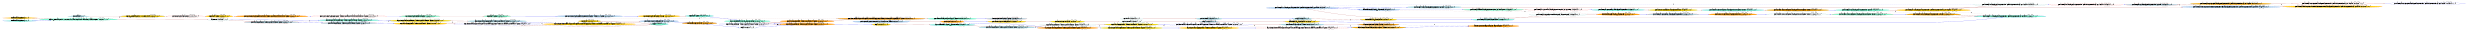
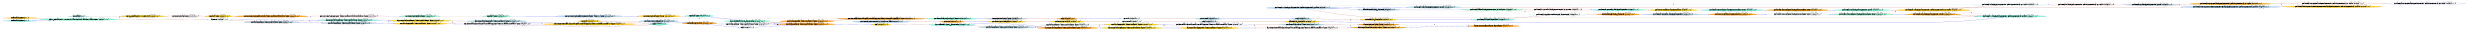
  digraph {
    rankdir=LR
    node [color=red fillcolor=lightblue shape=ellipse style=filled]
    edge [color=brown style=bold]
    n1 [fillcolor=white label="Assert.assertEquals(0L,taskConfig.getStartSequenceNumbers().getPartitionSequenceNumberMap().get(2).longValue())@@@45@@@['1', '1', '0']"]
    n2 [label="Assert.assertEquals(topic,taskConfig.getEndSequenceNumbers().getStream())@@@46@@@['1', '1', '0']"]
    n3 [color=blue label="Assert.assertEquals(KinesisSequenceNumber.NO_END_SEQUENCE_NUMBER,taskConfig.getEndSequenceNumbers().getPartitionSequenceNumberMap().get(shardId1))@@@36@@@['0', '0', '1']"]
    n4 [color=teal fillcolor=orange label="Assert.assertEquals(Long.MAX_VALUE,taskConfig.getEndSequenceNumbers().getPartitionSequenceNumberMap().get(0).longValue())@@@47@@@['1', '1', '0']"]
    n5 [label="expect(taskMaster.getTaskQueue()).andReturn(Optional.of(taskQueue)).anyTimes()@@@5@@@['1', '0', '0']"]
    n6 [label="expect(taskMaster.getTaskRunner()).andReturn(Optional.of(taskRunner)).anyTimes()@@@6@@@['1', '0', '0']"]
    n7 [color=blue fillcolor=aquamarine label="EasyMock.expect(taskMaster.getTaskQueue()).andReturn(Optional.of(taskQueue)).anyTimes()@@@5@@@['0', '1', '0']"]
    n8 [color=teal fillcolor=gold label="EasyMock.expect(taskMaster.getTaskRunner()).andReturn(Optional.of(taskRunner)).anyTimes()@@@6@@@['0', '1', '0']"]
    n9 [fillcolor=gold label="expect(taskStorage.getActiveTasks()).andReturn(ImmutableList.of()).anyTimes()@@@7@@@['1', '0', '0']"]
    n10 [color=teal fillcolor=aquamarine label="supervisor = getTestableSupervisor(1,1,true,\"PT1H\",null,null,false,StringUtils.format(\"badhostname:%d\",kafkaServer.getPort()))@@@3@@@['1', '1', '0']"]
    n11 [color=teal fillcolor=white label="addSomeEvents(1)@@@4@@@['1', '1', '0']"]
    n12 [color=blue fillcolor=gold label="supervisor = getTestableSupervisor(1,1,true,\"PT1H\",null,null)@@@3@@@['0', '0', '1']"]
    n13 [fillcolor=white label="supervisorRecordSupplier.assign(anyObject())@@@4@@@['0', '0', '1']"]
    n14 [color=blue fillcolor=orange label="expect(indexerMetadataStorageCoordinator.getDataSourceMetadata(DATASOURCE)).andReturn(new KinesisDataSourceMetadata(null)).anyTimes()@@@17@@@['0', '0', '1']"]
    n15 [color=teal fillcolor=aquamarine label="expect(taskQueue.add(EasyMock.capture(captured))).andReturn(true)@@@18@@@['0', '0', '1']"]
    n16 [label="taskRunner.registerListener(anyObject(),anyObject())@@@19@@@['0', '0', '1']"]
    n17 [color=teal fillcolor=gold label="Assert.assertTrue(\"isUseTransaction\",taskConfig.isUseTransaction())@@@39@@@['1', '1', '0']"]
    n18 [color=blue fillcolor=aquamarine label="Assert.assertFalse(\"minimumMessageTime\",taskConfig.getMinimumMessageTime().isPresent())@@@40@@@['1', '1', '0']"]
    n19 [color=teal fillcolor=orange label="Assert.assertFalse(\"maximumMessageTime\",taskConfig.getMaximumMessageTime().isPresent())@@@41@@@['1', '1', '0']"]
    n20 [color=blue label="Assert.assertTrue(supervisor.isLifecycleStarted())@@@11@@@['1', '1', '0']"]
    n21 [color=blue fillcolor=orange label="Assert.assertFalse(supervisor.isStarted())@@@12@@@['1', '1', '0']"]
    n22 [color=teal fillcolor=white label="verifyAll()@@@13@@@['1', '1', '0']"]
    n23 [color=blue label="KafkaIndexTaskIOConfig taskConfig = task.getIOConfig()@@@35@@@['1', '1', '0']"]
    n24 [fillcolor=aquamarine label="Assert.assertEquals(kafkaHost,taskConfig.getConsumerProperties().get(\"bootstrap.servers\"))@@@36@@@['1', '1', '0']"]
    n25 [fillcolor=orange label="KinesisIndexTaskIOConfig taskConfig = task.getIOConfig()@@@27@@@['0', '0', '1']"]
    n26 [fillcolor=white label="Assert.assertEquals(\"myCustomValue\",taskConfig.getConsumerProperties().get(\"myCustomKey\"))@@@37@@@['1', '1', '0']"]
    n27 [label="Assert.assertEquals(\"sequenceName-0\",taskConfig.getBaseSequenceName())@@@28@@@['0', '0', '1']"]
    n28 [color=teal label="testNoInitialState['0', '0', '1']" shape=diamond]
    n29 [color=blue fillcolor=white label="expect(taskMaster.getTaskRunner()).andReturn(Optional.of(taskRunner)).anyTimes()@@@15@@@['1', '1', '1']"]
    n30 [fillcolor=orange label="expect(taskMaster.getTaskQueue()).andReturn(Optional.of(taskQueue)).anyTimes()@@@14@@@['1', '1', '1']"]
    n31 [fillcolor=orange label="expect(taskStorage.getActiveTasks()).andReturn(ImmutableList.of()).anyTimes()@@@16@@@['0', '0', '1']"]
    n32 [color=blue fillcolor=gold label="resetAll()@@@17@@@['1', '1', '0']"]
    n33 [fillcolor=gold label="expectLastCall().anyTimes()@@@5@@@['0', '0', '1']"]
    n34 [fillcolor=orange label="expect(supervisorRecordSupplier.getPartitionIds(stream)).andReturn(ImmutableSet.of(shardId1,shardId0)).anyTimes()@@@6@@@['0', '0', '1']"]
    n35 [fillcolor=white label="expect(supervisorRecordSupplier.getAssignment()).andReturn(ImmutableSet.of(shard1Partition,shard0Partition)).anyTimes()@@@7@@@['0', '0', '1']"]
    n36 [fillcolor=gold label="Assert.assertEquals(0L,taskConfig.getStartSequenceNumbers().getPartitionSequenceNumberMap().get(0).longValue())@@@43@@@['1', '1', '0']"]
    n37 [color=teal fillcolor=white label="Assert.assertEquals(0L,taskConfig.getStartSequenceNumbers().getPartitionSequenceNumberMap().get(1).longValue())@@@44@@@['1', '1', '0']"]
    n38 [color=blue fillcolor=aquamarine label="Assert.assertEquals(\"0\",taskConfig.getStartSequenceNumbers().getPartitionSequenceNumberMap().get(shardId1))@@@33@@@['1', '1', '1']"]
    n39 [color=blue label="Assert.assertEquals(\"0\",taskConfig.getStartSequenceNumbers().getPartitionSequenceNumberMap().get(shardId0))@@@34@@@['1', '1', '1']"]
    n40 [color=blue fillcolor=aquamarine label="Capture<KafkaIndexTask> captured = Capture.newInstance()@@@18@@@['1', '1', '0']"]
    n41 [color=teal label="expect(taskMaster.getTaskQueue()).andReturn(Optional.of(taskQueue)).anyTimes()@@@19@@@['1', '0', '0']"]
    n42 [fillcolor=orange label="EasyMock.expect(taskMaster.getTaskQueue()).andReturn(Optional.of(taskQueue)).anyTimes()@@@19@@@['0', '1', '0']"]
    n43 [color=teal fillcolor=white label="expect(taskMaster.getTaskRunner()).andReturn(Optional.of(taskRunner)).anyTimes()@@@20@@@['1', '0', '0']"]
    n44 [color=teal fillcolor=gold label="EasyMock.expect(taskMaster.getTaskRunner()).andReturn(Optional.of(taskRunner)).anyTimes()@@@20@@@['0', '1', '0']"]
    n45 [color=blue fillcolor=orange label="taskRunner.registerListener(anyObject(),anyObject())@@@24@@@['1', '0', '0']"]
    n46 [fillcolor=orange label="taskRunner.registerListener(EasyMock.anyObject(),EasyMock.anyObject())@@@24@@@['0', '1', '0']"]
    n47 [color=teal fillcolor=orange label="Assert.assertEquals(stream,taskConfig.getStartSequenceNumbers().getStream())@@@32@@@['0', '0', '1']"]
    n48 [color=teal label="EasyMock.expect(taskStorage.getActiveTasks()).andReturn(ImmutableList.of()).anyTimes()@@@7@@@['0', '1', '0']"]
    n49 [fillcolor=gold label="EasyMock.expect(indexerMetadataStorageCoordinator.getDataSourceMetadata(DATASOURCE)).andReturn(new KafkaDataSourceMetadata(null)).anyTimes()@@@8@@@['0', '1', '0']"]
    n50 [fillcolor=gold label="Assert.assertEquals(KinesisSequenceNumber.NO_END_SEQUENCE_NUMBER,taskConfig.getEndSequenceNumbers().getPartitionSequenceNumberMap().get(shardId0))@@@37@@@['0', '0', '1']"]
    n51 [color=teal fillcolor=aquamarine label="Capture<KinesisIndexTask> captured = Capture.newInstance()@@@13@@@['0', '0', '1']"]
    n52 [fillcolor=white label="Assert.assertEquals(Long.MAX_VALUE,taskConfig.getEndSequenceNumbers().getPartitionSequenceNumberMap().get(1).longValue())@@@48@@@['1', '1', '0']"]
    n53 [color=blue fillcolor=white label="Assert.assertEquals(Long.MAX_VALUE,taskConfig.getEndSequenceNumbers().getPartitionSequenceNumberMap().get(2).longValue())@@@49@@@['1', '1', '0']"]
    n54 [color=blue fillcolor=aquamarine label="replayAll()@@@9@@@['1', '1', '0']"]
    n55 [color=blue fillcolor=gold label="supervisor.start()@@@10@@@['1', '1', '0']"]
    n56 [color=teal fillcolor=gold label="expect(taskStorage.getActiveTasks()).andReturn(ImmutableList.of()).anyTimes()@@@21@@@['1', '0', '0']"]
    n57 [fillcolor=gold label="EasyMock.expect(taskStorage.getActiveTasks()).andReturn(ImmutableList.of()).anyTimes()@@@21@@@['0', '1', '0']"]
    n58 [color=blue fillcolor=white label="expect(indexerMetadataStorageCoordinator.getDataSourceMetadata(DATASOURCE)).andReturn(new KafkaDataSourceMetadata(null)).anyTimes()@@@22@@@['1', '0', '0']"]
    n59 [color=blue fillcolor=gold label="KinesisIndexTask task = captured.getValue()@@@24@@@['0', '0', '1']"]
    n60 [color=blue fillcolor=aquamarine label="Assert.assertEquals(dataSchema,task.getDataSchema())@@@25@@@['0', '0', '1']"]
    n61 [color=teal fillcolor=white label="Assert.assertEquals(tuningConfig.convertToTaskTuningConfig(),task.getTuningConfig())@@@26@@@['0', '0', '1']"]
    n62 [label="verifyAll()@@@31@@@['1', '1', '0']"]
    n63 [color=blue fillcolor=gold label="KafkaIndexTask task = captured.getValue()@@@32@@@['1', '1', '0']"]
    n64 [color=teal fillcolor=orange label="EasyMock.expect(taskQueue.add(EasyMock.capture(captured))).andReturn(true)@@@23@@@['0', '1', '0']"]
    n65 [fillcolor=orange label="Assert.assertTrue(\"isUseTransaction\",taskConfig.isUseTransaction())@@@29@@@['0', '0', '1']"]
    n66 [color=teal fillcolor=white label="Assert.assertFalse(\"minimumMessageTime\",taskConfig.getMinimumMessageTime().isPresent())@@@30@@@['0', '0', '1']"]
    n67 [fillcolor=aquamarine label="Assert.assertFalse(\"maximumMessageTime\",taskConfig.getMaximumMessageTime().isPresent())@@@31@@@['0', '0', '1']"]
    n68 [color=blue fillcolor=aquamarine label="Assert.assertEquals(\"sequenceName-0\",taskConfig.getBaseSequenceName())@@@38@@@['1', '1', '0']"]
    n69 [color=blue fillcolor=gold label="Assert.assertTrue(supervisor.isLifecycleStarted())@@@28@@@['1', '1', '0']"]
    n70 [color=teal fillcolor=gold label="Assert.assertTrue(supervisor.isStarted())@@@29@@@['1', '1', '0']"]
    n71 [color=teal fillcolor=white label="supervisor.runInternal()@@@30@@@['1', '1', '0']"]
    n72 [fillcolor=aquamarine label="expectLastCall().anyTimes()@@@9@@@['0', '0', '1']"]
    n73 [color=blue label="expect(supervisorRecordSupplier.getEarliestSequenceNumber(anyObject())).andReturn(\"0\").anyTimes()@@@10@@@['0', '0', '1']"]
    n74 [fillcolor=gold label="supervisorRecordSupplier.seek(anyObject(),anyString())@@@11@@@['0', '0', '1']"]
    n75 [color=blue fillcolor=white label="expect(indexerMetadataStorageCoordinator.getDataSourceMetadata(DATASOURCE)).andReturn(new KafkaDataSourceMetadata(null)).anyTimes()@@@8@@@['1', '0', '0']"]
    n76 [color=blue label="supervisor.getIoConfig().getConsumerProperties().put(\"bootstrap.servers\",kafkaHost)@@@26@@@['1', '1', '0']"]
    n77 [fillcolor=orange label="supervisor.tryInit()@@@27@@@['1', '1', '0']"]
    n78 [color=blue fillcolor=aquamarine label="expectLastCall().anyTimes()@@@12@@@['0', '0', '1']"]
    n79 [color=teal label="verifyAll()@@@23@@@['0', '0', '1']"]
+   n80 [color=blue fillcolor=orange label="replayAll()@@@20@@@['0', '0', '1']"]
    n81 [color=teal fillcolor=white label="supervisor.start()@@@21@@@['0', '0', '1']"]
    n82 [color=teal label="supervisor.runInternal()@@@22@@@['0', '0', '1']"]
    n83 [color=teal label="Assert.assertEquals(stream,taskConfig.getEndSequenceNumbers().getStream())@@@35@@@['0', '0', '1']"]
    n84 [fillcolor=gold label="testFailedInitializationAndRecovery['0', '1', '0']" shape=diamond]
    n85 [fillcolor=aquamarine label="supervisorRecordSupplier.seekToLatest(anyObject())@@@8@@@['0', '0', '1']"]
    n86 [color=teal label="expect(taskQueue.add(capture(captured))).andReturn(true)@@@23@@@['1', '0', '0']"]
    n87 [color=teal fillcolor=aquamarine label="Assert.assertEquals(topic,taskConfig.getStartSequenceNumbers().getStream())@@@42@@@['1', '1', '0']"]
    n88 [fillcolor=white label="EasyMock.expect(indexerMetadataStorageCoordinator.getDataSourceMetadata(DATASOURCE)).andReturn(new KafkaDataSourceMetadata(null)).anyTimes()@@@22@@@['0', '1', '0']"]
    n89 [color=blue fillcolor=aquamarine label="testFailedInitializationAndRecovery['1', '0', '0']" shape=diamond]
    n1 -> n2 [color=blue]
    n2 -> n3 [label=0 style=dashed]
    n2 -> n4
    n3 -> n50
    n4 -> n50 [label=0 style=dashed]
    n4 -> n52
    n5 -> n6 [color=blue]
    n5 -> n7 [label=0 style=dashed]
    n6 -> n8 [color=blue label=0 style=dashed]
    n6 -> n9 [color=blue]
    n7 -> n8 [color=blue]
    n8 -> n48
    n9 -> n48 [label=0 style=dashed]
    n9 -> n75
    n10 -> n11
    n10 -> n12 [label=0 style=dashed]
    n11 -> n5
    n11 -> n7 [color=blue]
    n12 -> n13
    n13 -> n33
    n14 -> n15
    n15 -> n16 [color=blue]
+   n16 -> n80
    n17 -> n18
    n18 -> n19
    n19 -> n87 [color=blue]
    n20 -> n21 [color=blue]
    n21 -> n22 [color=blue]
    n22 -> n30 [color=blue]
    n23 -> n24 [color=blue]
    n23 -> n25 [label=0 style=dashed]
    n24 -> n26
    n25 -> n27 [color=blue]
    n26 -> n68 [color=blue]
    n27 -> n65 [color=blue]
    n28 -> n12
    n29 -> n30
    n29 -> n31
    n30 -> n29 [color=blue]
    n30 -> n29 [color=blue label=true style=dotted]
    n30 -> n32 [color=blue]
    n31 -> n14
    n32 -> n40
    n33 -> n34
    n34 -> n35 [color=blue]
    n35 -> n85 [color=blue]
    n36 -> n37
    n36 -> n38 [label=0 style=dashed]
    n37 -> n1 [color=blue]
    n37 -> n39 [color=blue label=0 style=dashed]
    n38 -> n39
    n39 -> n23 [color=blue]
    n39 -> n83 [color=blue]
    n40 -> n41
    n40 -> n42 [color=blue]
    n41 -> n42 [color=blue label=0 style=dashed]
    n41 -> n43
    n42 -> n44 [color=blue]
    n43 -> n44 [color=blue label=0 style=dashed]
    n43 -> n56
    n44 -> n57 [color=blue]
    n45 -> n46 [color=blue label=0 style=dashed]
    n47 -> n38
    n48 -> n49 [color=blue]
    n49 -> n54
    n51 -> n30
    n52 -> n53
    n55 -> n20
    n55 -> n54
    n56 -> n57 [label=0 style=dashed]
    n56 -> n58 [color=blue]
    n57 -> n88 [color=blue]
    n58 -> n86
    n58 -> n88 [label=0 style=dashed]
    n59 -> n60 [color=blue]
    n60 -> n61
    n61 -> n25
    n62 -> n63
    n63 -> n38 [color=blue]
    n63 -> n59 [color=blue label=0 style=dashed]
    n64 -> n46 [color=blue]
    n65 -> n66 [color=blue]
    n66 -> n67 [color=blue]
    n67 -> n47 [color=blue]
    n68 -> n17
    n69 -> n70
    n70 -> n71
    n71 -> n62
    n72 -> n73 [color=blue]
    n73 -> n74 [color=blue]
    n74 -> n78
    n75 -> n14 [label=0 style=dashed]
    n75 -> n49 [label=0 style=dashed]
    n75 -> n54
    n76 -> n77
    n77 -> n69 [color=blue]
    n78 -> n51 [color=blue]
    n79 -> n59
+   n80 -> n81 [color=blue]
    n81 -> n82
    n82 -> n79 [color=blue]
    n83 -> n3
    n84 -> n10
    n85 -> n72
    n86 -> n45
    n86 -> n64 [color=blue label=0 style=dashed]
    n87 -> n36
    n87 -> n47 [label=0 style=dashed]
    n88 -> n64 [color=blue]
    n89 -> n10 [color=blue]
  }
